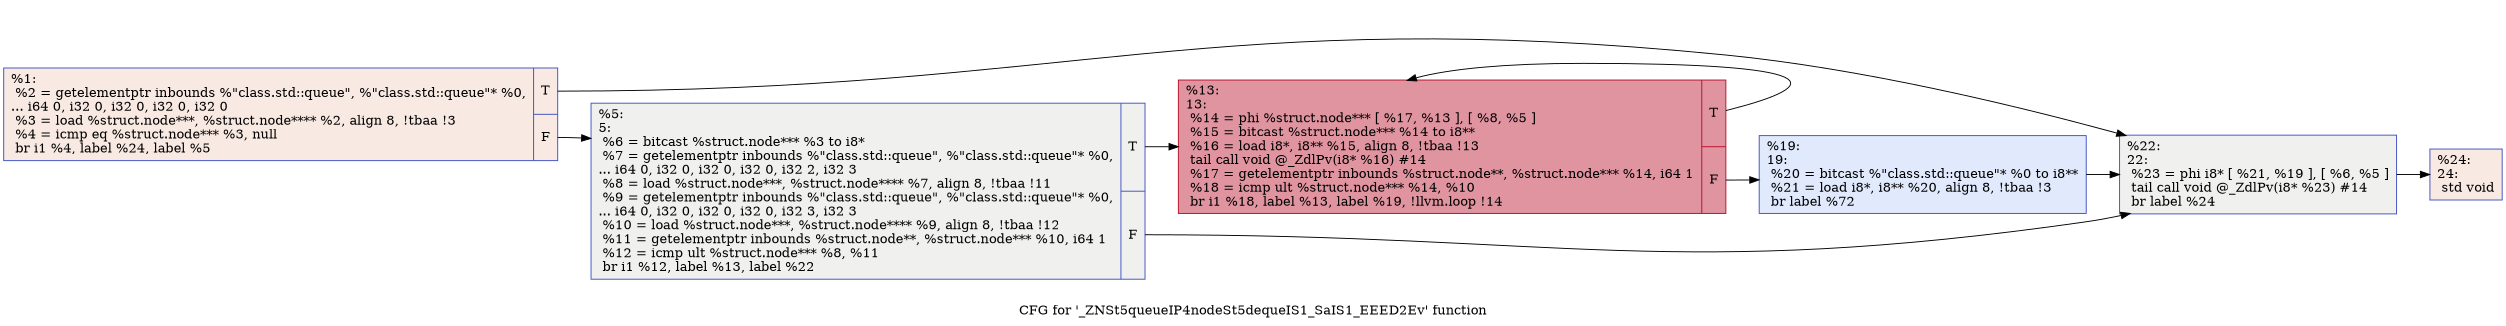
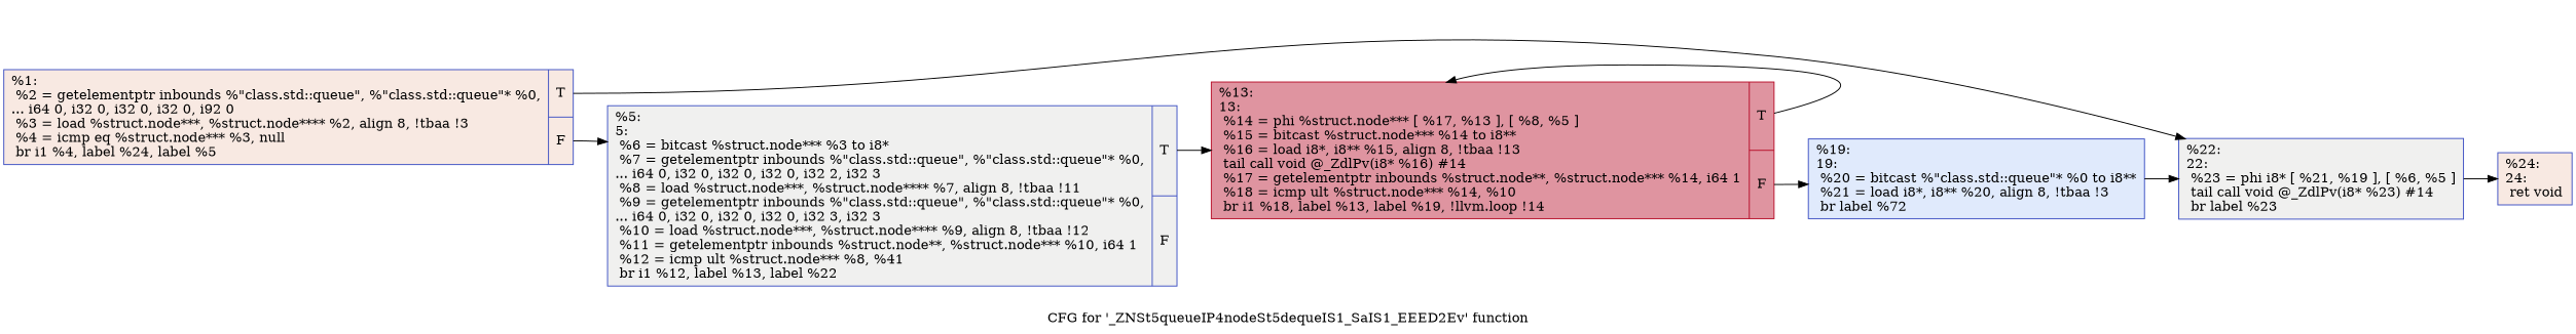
  digraph {
    label="CFG for '_ZNSt5queueIP4nodeSt5dequeIS1_SaIS1_EEED2Ev' function"
    rankdir=LR
    node [color="#3d50c3ff" fillcolor="#efcebd70" shape=record style=filled]
    edge [tailport=s0]
-   n1 [label="{%1:\l  %2 = getelementptr inbounds %\"class.std::queue\", %\"class.std::queue\"* %0,\l... i64 0, i32 0, i32 0, i32 0, i32 0\l  %3 = load %struct.node***, %struct.node**** %2, align 8, !tbaa !3\l  %4 = icmp eq %struct.node*** %3, null\l  br i1 %4, label %24, label %5\l|{<s0>T|<s1>F}}"]
-   n2 [fillcolor="#dedcdb70" label="{%5:\l5:                                                \l  %6 = bitcast %struct.node*** %3 to i8*\l  %7 = getelementptr inbounds %\"class.std::queue\", %\"class.std::queue\"* %0,\l... i64 0, i32 0, i32 0, i32 0, i32 2, i32 3\l  %8 = load %struct.node***, %struct.node**** %7, align 8, !tbaa !11\l  %9 = getelementptr inbounds %\"class.std::queue\", %\"class.std::queue\"* %0,\l... i64 0, i32 0, i32 0, i32 0, i32 3, i32 3\l  %10 = load %struct.node***, %struct.node**** %9, align 8, !tbaa !12\l  %11 = getelementptr inbounds %struct.node**, %struct.node*** %10, i64 1\l  %12 = icmp ult %struct.node*** %8, %11\l  br i1 %12, label %13, label %22\l|{<s0>T|<s1>F}}"]
-   n3 [fillcolor="#dedcdb70" label="{%22:\l22:                                               \l  %23 = phi i8* [ %21, %19 ], [ %6, %5 ]\l  tail call void @_ZdlPv(i8* %23) #14\l  br label %24\l}"]
-   n4 [label="{%24:\l24:                                               \l  std void\l}"]
+   n1 [label="{%1:\l  %2 = getelementptr inbounds %\"class.std::queue\", %\"class.std::queue\"* %0,\l... i64 0, i32 0, i32 0, i32 0, i92 0\l  %3 = load %struct.node***, %struct.node**** %2, align 8, !tbaa !3\l  %4 = icmp eq %struct.node*** %3, null\l  br i1 %4, label %24, label %5\l|{<s0>T|<s1>F}}"]
+   n2 [fillcolor="#dedcdb70" label="{%5:\l5:                                                \l  %6 = bitcast %struct.node*** %3 to i8*\l  %7 = getelementptr inbounds %\"class.std::queue\", %\"class.std::queue\"* %0,\l... i64 0, i32 0, i32 0, i32 0, i32 2, i32 3\l  %8 = load %struct.node***, %struct.node**** %7, align 8, !tbaa !11\l  %9 = getelementptr inbounds %\"class.std::queue\", %\"class.std::queue\"* %0,\l... i64 0, i32 0, i32 0, i32 0, i32 3, i32 3\l  %10 = load %struct.node***, %struct.node**** %9, align 8, !tbaa !12\l  %11 = getelementptr inbounds %struct.node**, %struct.node*** %10, i64 1\l  %12 = icmp ult %struct.node*** %8, %41\l  br i1 %12, label %13, label %22\l|{<s0>T|<s1>F}}"]
+   n3 [fillcolor="#dedcdb70" label="{%22:\l22:                                               \l  %23 = phi i8* [ %21, %19 ], [ %6, %5 ]\l  tail call void @_ZdlPv(i8* %23) #14\l  br label %23\l}"]
+   n4 [label="{%24:\l24:                                               \l  ret void\l}"]
    n5 [color="#b70d28ff" fillcolor="#b70d2870" label="{%13:\l13:                                               \l  %14 = phi %struct.node*** [ %17, %13 ], [ %8, %5 ]\l  %15 = bitcast %struct.node*** %14 to i8**\l  %16 = load i8*, i8** %15, align 8, !tbaa !13\l  tail call void @_ZdlPv(i8* %16) #14\l  %17 = getelementptr inbounds %struct.node**, %struct.node*** %14, i64 1\l  %18 = icmp ult %struct.node*** %14, %10\l  br i1 %18, label %13, label %19, !llvm.loop !14\l|{<s0>T|<s1>F}}"]
    n6 [fillcolor="#b9d0f970" label="{%19:\l19:                                               \l  %20 = bitcast %\"class.std::queue\"* %0 to i8**\l  %21 = load i8*, i8** %20, align 8, !tbaa !3\l  br label %72\l}"]
    n1 -> n2 [tailport=s1]
    n1 -> n3
-   n2 -> n3 [tailport=s1]
    n2 -> n5
    n3 -> n4
    n5 -> n5
    n5 -> n6 [tailport=s1]
    n6 -> n3
  }
